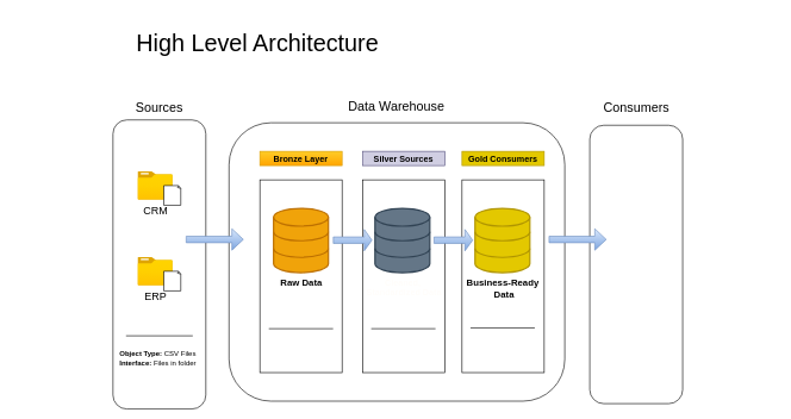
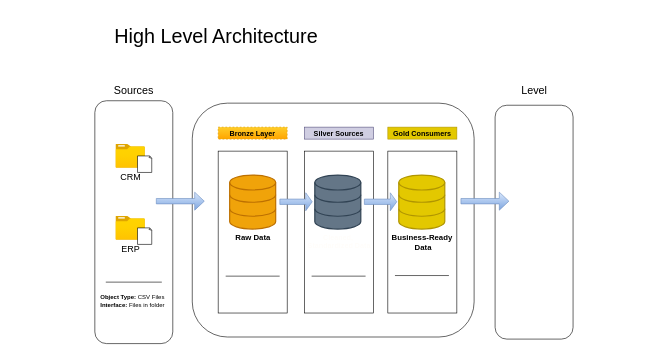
  <mxCell id="0" />
  <mxCell id="1" parent="0" />
  <mxCell id="2" value="&lt;font style=&quot;font-size: 33px;&quot;&gt;High Level Architecture&lt;/font&gt;" style="text;html=1;whiteSpace=wrap;strokeColor=none;fillColor=none;align=center;verticalAlign=middle;rounded=0;" parent="1" vertex="1"><mxGeometry x="160" y="20" width="400" height="80" as="geometry" /></mxCell>
  <mxCell id="3" value="" style="rounded=1;whiteSpace=wrap;html=1;rotation=-90;" vertex="1" parent="1"><mxGeometry x="695" y="305" width="390" height="130" as="geometry" /></mxCell>
- <mxCell id="4" value="&lt;font style=&quot;font-size: 18px;&quot;&gt;Consumers&lt;/font&gt;" style="rounded=1;whiteSpace=wrap;html=1;strokeColor=none;" vertex="1" parent="1"><mxGeometry x="837.5" y="130" width="105" height="40" as="geometry" /></mxCell>
+ <mxCell id="4" value="&lt;font style=&quot;font-size: 18px;&quot;&gt;Level&lt;/font&gt;" style="rounded=1;whiteSpace=wrap;html=1;strokeColor=none;" vertex="1" parent="1"><mxGeometry x="837.5" y="130" width="105" height="40" as="geometry" /></mxCell>
  <mxCell id="5" value="" style="group" vertex="1" connectable="0" parent="1"><mxGeometry x="155" y="130" width="135" height="435" as="geometry" /></mxCell>
  <mxCell id="6" value="" style="group" vertex="1" connectable="0" parent="5"><mxGeometry width="135" height="435" as="geometry" /></mxCell>
  <mxCell id="7" value="&lt;font style=&quot;font-size: 18px;&quot;&gt;Sources&lt;/font&gt;" style="rounded=1;whiteSpace=wrap;html=1;strokeColor=none;" vertex="1" parent="6"><mxGeometry x="20.769" width="93.462" height="40" as="geometry" /></mxCell>
  <mxCell id="8" value="" style="group" vertex="1" connectable="0" parent="6"><mxGeometry y="45" width="135" height="390" as="geometry" /></mxCell>
  <mxCell id="9" value="" style="rounded=1;whiteSpace=wrap;html=1;rotation=-90;" vertex="1" parent="8"><mxGeometry x="-135" y="130" width="405.0" height="130" as="geometry" /></mxCell>
  <mxCell id="10" value="" style="group" vertex="1" connectable="0" parent="8"><mxGeometry x="37.374" y="65" width="60.261" height="167.091" as="geometry" /></mxCell>
  <mxCell id="11" value="" style="group" vertex="1" connectable="0" parent="10"><mxGeometry width="60.261" height="47.091" as="geometry" /></mxCell>
  <mxCell id="12" value="&lt;font style=&quot;font-size: 15px;&quot;&gt;CRM&lt;/font&gt;" style="image;aspect=fixed;html=1;points=[];align=center;fontSize=12;image=img/lib/azure2/general/Folder_Blank.svg;" vertex="1" parent="11"><mxGeometry width="49.075" height="39.826" as="geometry" /></mxCell>
  <mxCell id="13" value="" style="whiteSpace=wrap;html=1;shape=mxgraph.basic.document" vertex="1" parent="11"><mxGeometry x="36.297" y="19.519" width="23.964" height="27.571" as="geometry" /></mxCell>
  <mxCell id="14" value="" style="group" vertex="1" connectable="0" parent="10"><mxGeometry y="120" width="60.261" height="47.091" as="geometry" /></mxCell>
  <mxCell id="15" value="&lt;font style=&quot;font-size: 15px;&quot;&gt;ERP&lt;/font&gt;" style="image;aspect=fixed;html=1;points=[];align=center;fontSize=12;image=img/lib/azure2/general/Folder_Blank.svg;" vertex="1" parent="14"><mxGeometry width="49.075" height="39.826" as="geometry" /></mxCell>
  <mxCell id="16" value="" style="whiteSpace=wrap;html=1;shape=mxgraph.basic.document" vertex="1" parent="14"><mxGeometry x="36.297" y="19.519" width="23.964" height="27.571" as="geometry" /></mxCell>
  <mxCell id="17" value="" style="endArrow=none;html=1;rounded=0;" edge="1" parent="8"><mxGeometry width="50" height="50" relative="1" as="geometry"><mxPoint x="20.769" y="295" as="sourcePoint" /><mxPoint x="114.231" y="295" as="targetPoint" /></mxGeometry></mxCell>
  <mxCell id="18" value="&lt;font style=&quot;font-size: 10px;&quot;&gt;&lt;b style=&quot;&quot;&gt;Object Type:&lt;/b&gt; CSV Files&lt;/font&gt;&lt;div&gt;&lt;span style=&quot;background-color: transparent; color: light-dark(rgb(0, 0, 0), rgb(255, 255, 255));&quot;&gt;&lt;font style=&quot;font-size: 10px;&quot;&gt;&lt;b&gt;Interface:&lt;/b&gt; Files in folder&lt;/font&gt;&lt;/span&gt;&lt;/div&gt;&lt;div&gt;&lt;br&gt;&lt;/div&gt;" style="rounded=0;whiteSpace=wrap;html=1;align=left;strokeColor=none;" vertex="1" parent="8"><mxGeometry x="10.38" y="313" width="109.62" height="40" as="geometry" /></mxCell>
  <mxCell id="19" value="" style="group" vertex="1" connectable="0" parent="1"><mxGeometry x="320" y="133.5" width="470" height="428" as="geometry" /></mxCell>
- <mxCell id="20" value="&lt;font style=&quot;font-size: 18px;&quot;&gt;Data Warehouse&lt;/font&gt;" style="rounded=1;whiteSpace=wrap;html=1;strokeColor=none;" vertex="1" parent="19"><mxGeometry x="158.265" width="153.469" height="30" as="geometry" /></mxCell>
  <mxCell id="21" value="" style="group" vertex="1" connectable="0" parent="19"><mxGeometry y="38" width="470" height="390" as="geometry" /></mxCell>
  <mxCell id="22" value="" style="rounded=1;whiteSpace=wrap;html=1;" vertex="1" parent="21"><mxGeometry width="470" height="390" as="geometry" /></mxCell>
- <mxCell id="23" value="&lt;b&gt;Bronze Layer&lt;/b&gt;" style="rounded=0;whiteSpace=wrap;html=1;fillColor=#ffcd28;strokeColor=#d79b00;gradientColor=#ffa500;" vertex="1" parent="21"><mxGeometry x="43.163" y="40" width="115.102" height="20" as="geometry" /></mxCell>
+ <mxCell id="23" value="&lt;b&gt;Bronze Layer&lt;/b&gt;" style="rounded=0;whiteSpace=wrap;html=1;fillColor=#ffcd28;strokeColor=#d79b00;gradientColor=#ffa500;dashed=1;" vertex="1" parent="21"><mxGeometry x="43.163" y="40" width="115.102" height="20" as="geometry" /></mxCell>
  <mxCell id="24" value="" style="rounded=0;whiteSpace=wrap;html=1;" vertex="1" parent="21"><mxGeometry x="43.163" y="80" width="115.102" height="270" as="geometry" /></mxCell>
  <mxCell id="25" value="&lt;b&gt;Silver Sources&lt;/b&gt;" style="rounded=0;whiteSpace=wrap;html=1;fillColor=#d0cee2;strokeColor=#56517e;" vertex="1" parent="21"><mxGeometry x="187.041" y="40" width="115.102" height="20" as="geometry" /></mxCell>
  <mxCell id="26" value="" style="rounded=0;whiteSpace=wrap;html=1;" vertex="1" parent="21"><mxGeometry x="187.041" y="80" width="115.102" height="270" as="geometry" /></mxCell>
  <mxCell id="27" value="&lt;b&gt;Gold Consumers&lt;/b&gt;" style="rounded=0;whiteSpace=wrap;html=1;fillColor=#e3c800;strokeColor=#B09500;fontColor=#000000;" vertex="1" parent="21"><mxGeometry x="326.122" y="40" width="115.102" height="20" as="geometry" /></mxCell>
  <mxCell id="28" value="" style="rounded=0;whiteSpace=wrap;html=1;" vertex="1" parent="21"><mxGeometry x="326.122" y="80" width="115.102" height="270" as="geometry" /></mxCell>
  <mxCell id="29" value="&lt;b&gt;&lt;font style=&quot;font-size: 13px;&quot;&gt;Raw Data&lt;/font&gt;&lt;/b&gt;" style="html=1;verticalLabelPosition=bottom;align=center;labelBackgroundColor=#ffffff;verticalAlign=top;strokeWidth=2;strokeColor=#BD7000;shadow=0;dashed=0;shape=mxgraph.ios7.icons.data;fillColor=#f0a30a;fontColor=#000000;" vertex="1" parent="21"><mxGeometry x="62.347" y="120" width="76.735" height="90" as="geometry" /></mxCell>
  <mxCell id="30" value="&lt;font style=&quot;color: light-dark(rgb(255, 253, 250), rgb(255, 255, 255));&quot;&gt;&lt;b style=&quot;&quot;&gt;Cleaned,&lt;/b&gt;&lt;/font&gt;&lt;div&gt;&lt;font style=&quot;color: light-dark(rgb(255, 253, 250), rgb(255, 255, 255));&quot;&gt;&lt;b style=&quot;&quot;&gt;&amp;nbsp;Standardized Data&lt;/b&gt;&lt;/font&gt;&lt;/div&gt;" style="html=1;verticalLabelPosition=bottom;align=center;labelBackgroundColor=#ffffff;verticalAlign=top;strokeWidth=2;strokeColor=#314354;shadow=0;dashed=0;shape=mxgraph.ios7.icons.data;fillColor=#647687;fontColor=#ffffff;" vertex="1" parent="21"><mxGeometry x="204.306" y="120" width="76.735" height="90" as="geometry" /></mxCell>
  <mxCell id="31" value="&lt;font style=&quot;font-size: 13px;&quot;&gt;&lt;b&gt;Business-Ready&lt;/b&gt;&lt;/font&gt;&lt;div&gt;&lt;font style=&quot;font-size: 13px;&quot;&gt;&lt;b&gt;&amp;nbsp;Data&lt;/b&gt;&lt;/font&gt;&lt;/div&gt;" style="html=1;verticalLabelPosition=bottom;align=center;labelBackgroundColor=#ffffff;verticalAlign=top;strokeWidth=2;strokeColor=#B09500;shadow=0;dashed=0;shape=mxgraph.ios7.icons.data;fillColor=#e3c800;fontColor=#000000;" vertex="1" parent="21"><mxGeometry x="344.347" y="120" width="76.735" height="90" as="geometry" /></mxCell>
  <mxCell id="32" value="" style="endArrow=none;html=1;rounded=0;" edge="1" parent="21"><mxGeometry width="50" height="50" relative="1" as="geometry"><mxPoint x="55.71" y="288.5" as="sourcePoint" /><mxPoint x="145.71" y="288.5" as="targetPoint" /></mxGeometry></mxCell>
  <mxCell id="33" value="" style="shape=singleArrow;whiteSpace=wrap;html=1;fillColor=#dae8fc;strokeColor=#6c8ebf;gradientColor=#7ea6e0;" vertex="1" parent="1"><mxGeometry x="260" y="320" width="80" height="30" as="geometry" /></mxCell>
  <mxCell id="34" value="" style="shape=singleArrow;whiteSpace=wrap;html=1;fillColor=#dae8fc;strokeColor=#6c8ebf;gradientColor=#7ea6e0;" vertex="1" parent="1"><mxGeometry x="466" y="321" width="54" height="30" as="geometry" /></mxCell>
  <mxCell id="35" value="" style="shape=singleArrow;whiteSpace=wrap;html=1;fillColor=#dae8fc;strokeColor=#6c8ebf;gradientColor=#7ea6e0;" vertex="1" parent="1"><mxGeometry x="607" y="321" width="54" height="30" as="geometry" /></mxCell>
  <mxCell id="36" value="" style="shape=singleArrow;whiteSpace=wrap;html=1;fillColor=#dae8fc;strokeColor=#6c8ebf;gradientColor=#7ea6e0;" vertex="1" parent="1"><mxGeometry x="768" y="320" width="80" height="30" as="geometry" /></mxCell>
  <mxCell id="37" value="" style="endArrow=none;html=1;rounded=0;" edge="1" parent="1"><mxGeometry width="50" height="50" relative="1" as="geometry"><mxPoint x="519" y="460" as="sourcePoint" /><mxPoint x="609" y="460" as="targetPoint" /></mxGeometry></mxCell>
  <mxCell id="38" value="" style="endArrow=none;html=1;rounded=0;" edge="1" parent="1"><mxGeometry width="50" height="50" relative="1" as="geometry"><mxPoint x="658" y="459" as="sourcePoint" /><mxPoint x="748" y="459" as="targetPoint" /></mxGeometry></mxCell>
